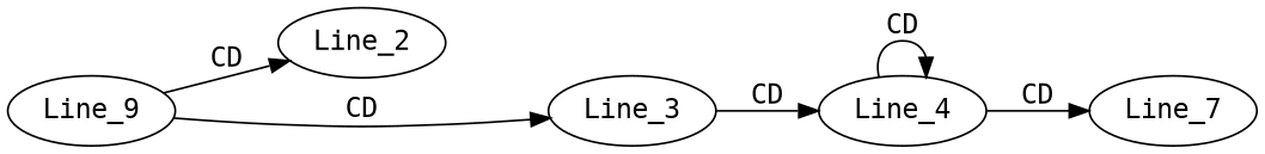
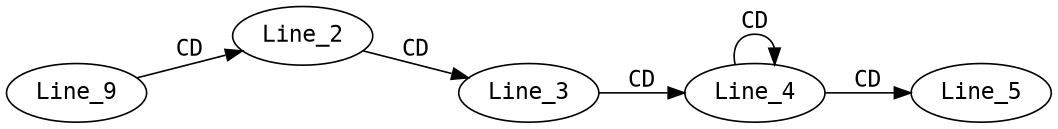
  digraph {
    fontname="DejaVu Sans Mono"
    rankdir=LR
    node [fontname="DejaVu Sans Mono"]
    edge [fontname="DejaVu Sans Mono"]
    n1 [label=Line_9]
    Line_2
    Line_3
    Line_4
-   Line_5 [label=Line_7]
+   Line_5
    n1 -> Line_2 [label=CD]
-   n1 -> Line_3 [label=CD]
+   Line_2 -> Line_3 [label=CD]
    Line_3 -> Line_4 [label=CD]
    Line_4 -> Line_4 [label=CD]
    Line_4 -> Line_5 [label=CD]
  }
